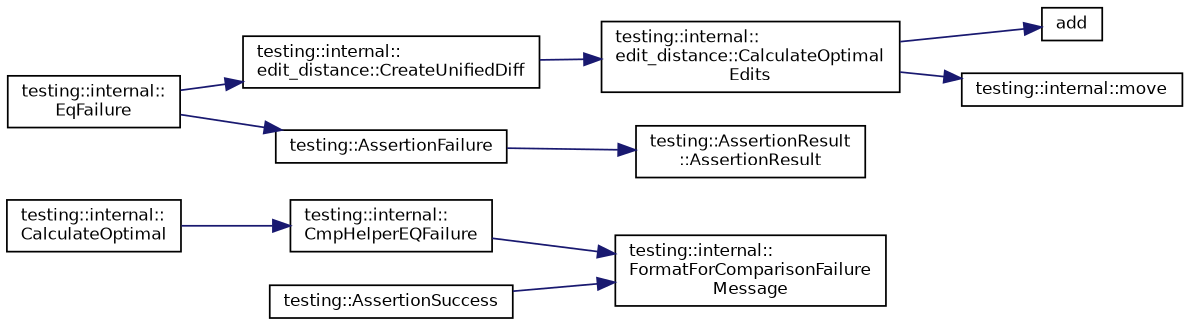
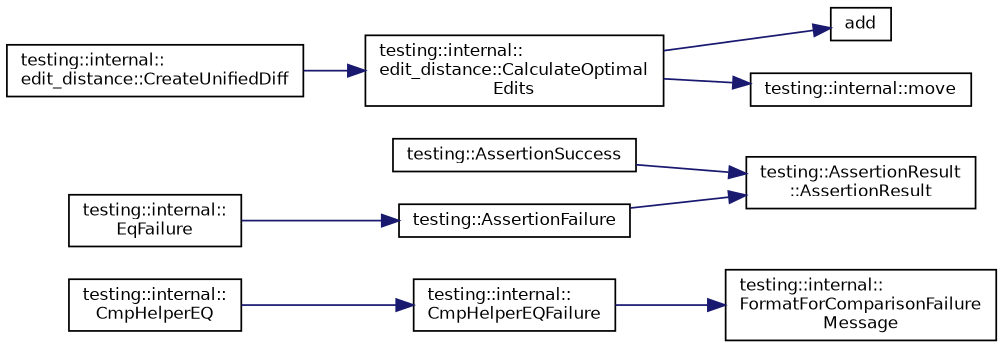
  digraph {
    rankdir=LR
    node [color=black fillcolor=white fontname=Helvetica fontsize=10 shape=record style=filled]
    edge [color=midnightblue fontname=Helvetica fontsize=10 labelfontname=Helvetica labelfontsize=10 style=solid]
-   n1 [height=0.2 label="testing::internal::\lCalculateOptimal" width=0.4]
+   n1 [height=0.2 label="testing::internal::\lCmpHelperEQ" width=0.4]
    n2 [height=0.2 label="testing::internal::\lCmpHelperEQFailure" width=0.4]
    n3 [height=0.2 label="testing::AssertionSuccess" width=0.4]
    n4 [height=0.2 label="testing::AssertionResult\l::AssertionResult" width=0.4]
    n5 [height=0.2 label="testing::internal::\lFormatForComparisonFailure\lMessage" width=0.4]
    n6 [height=0.2 label="testing::internal::\lEqFailure" width=0.4]
    n7 [height=0.2 label="testing::internal::\ledit_distance::CreateUnifiedDiff" width=0.4]
    n8 [height=0.2 label="testing::AssertionFailure" width=0.4]
    n9 [height=0.2 label="testing::internal::\ledit_distance::CalculateOptimal\lEdits" width=0.4]
    n10 [height=0.2 label=add width=0.4]
    n11 [height=0.2 label="testing::internal::move" width=0.4]
    n1 -> n2
    n2 -> n5
-   n3 -> n5
-   n6 -> n7
+   n3 -> n4
    n6 -> n8
    n7 -> n9
    n8 -> n4
    n9 -> n10
    n9 -> n11
  }
